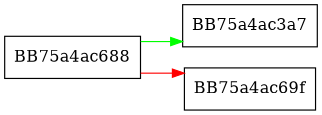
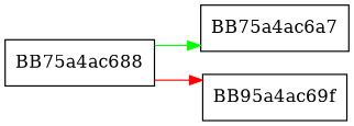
  digraph {
    rankdir=LR
    splines=ortho
    node [shape=box]
    BB75a4ac688
-   BB75a4ac6a7 [label=BB75a4ac3a7]
-   BB75a4ac69f
+   BB75a4ac6a7
+   BB75a4ac69f [label=BB95a4ac69f]
    BB75a4ac688 -> BB75a4ac6a7 [color=green]
    BB75a4ac688 -> BB75a4ac69f [color=red]
  }
